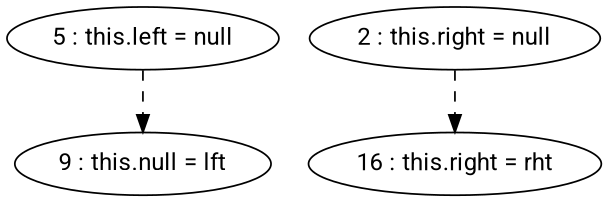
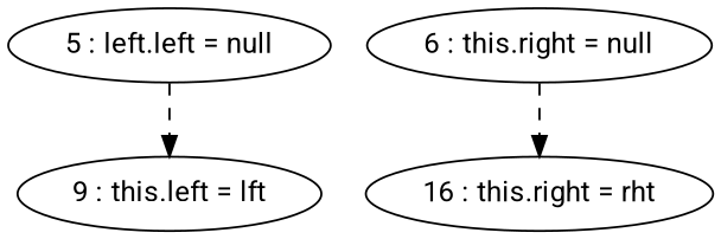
  digraph {
    fontname=Roboto
    node [fontname=Roboto]
    edge [fontname=Roboto style=dashed]
-   "5 : this.left = null"
-   "9 : this.left = lft" [label="9 : this.null = lft"]
+   "5 : this.left = null" [label="5 : left.left = null"]
+   "9 : this.left = lft"
    n3 [label="16 : this.right = rht"]
-   "6 : this.right = null" [label="2 : this.right = null"]
+   "6 : this.right = null"
    "5 : this.left = null" -> "9 : this.left = lft"
    "6 : this.right = null" -> n3
  }
